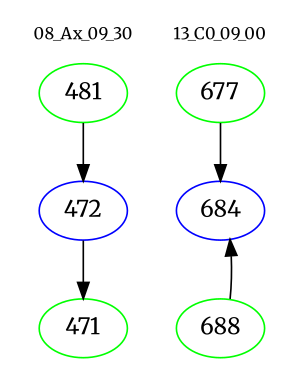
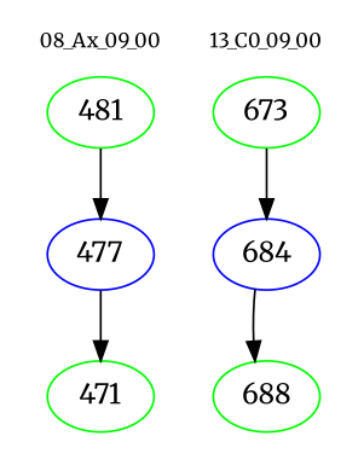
  digraph {
    fontname=Merriweather
    node [color=green fontname=Merriweather]
    edge [color=black fontname=Merriweather]
    n1 [label=481]
-   n2 [color=blue label=472]
+   n2 [color=blue label=477]
    n3 [label=471]
-   n4 [label=677]
+   n4 [label=673]
    n5 [color=blue label=684]
    n6 [label=688]
    subgraph cluster_1 {
      color=white
      fontsize=10
-     label="08_Ax_09_30"
+     label="08_Ax_09_00"
      n1
      n2
      n3
    }
    subgraph cluster_2 {
      color=white
      fontsize=10
      label="13_C0_09_00"
      n4
      n5
      n6
    }
    n1 -> n2
    n2 -> n3
    n4 -> n5
-   n6 -> n5
+   n5 -> n6
  }
